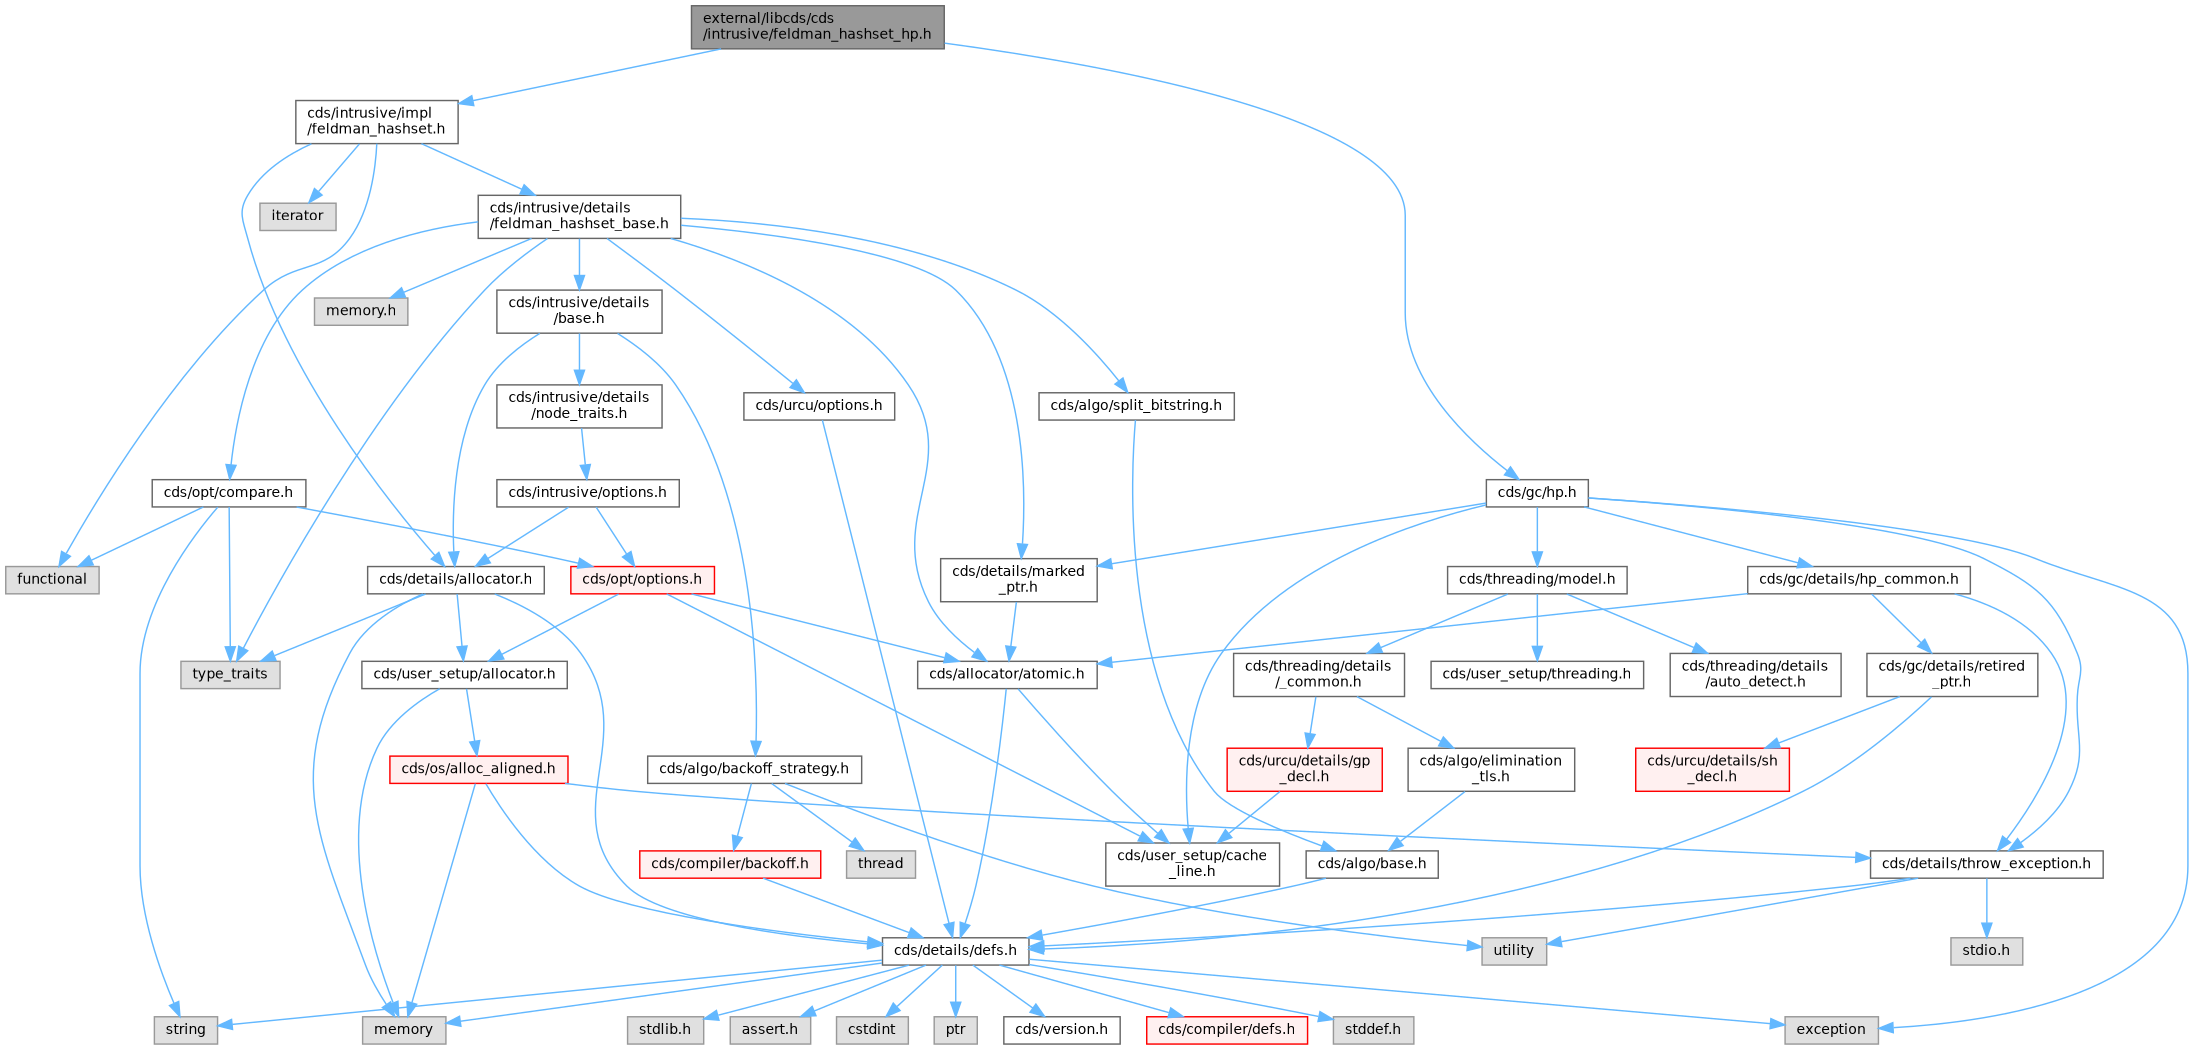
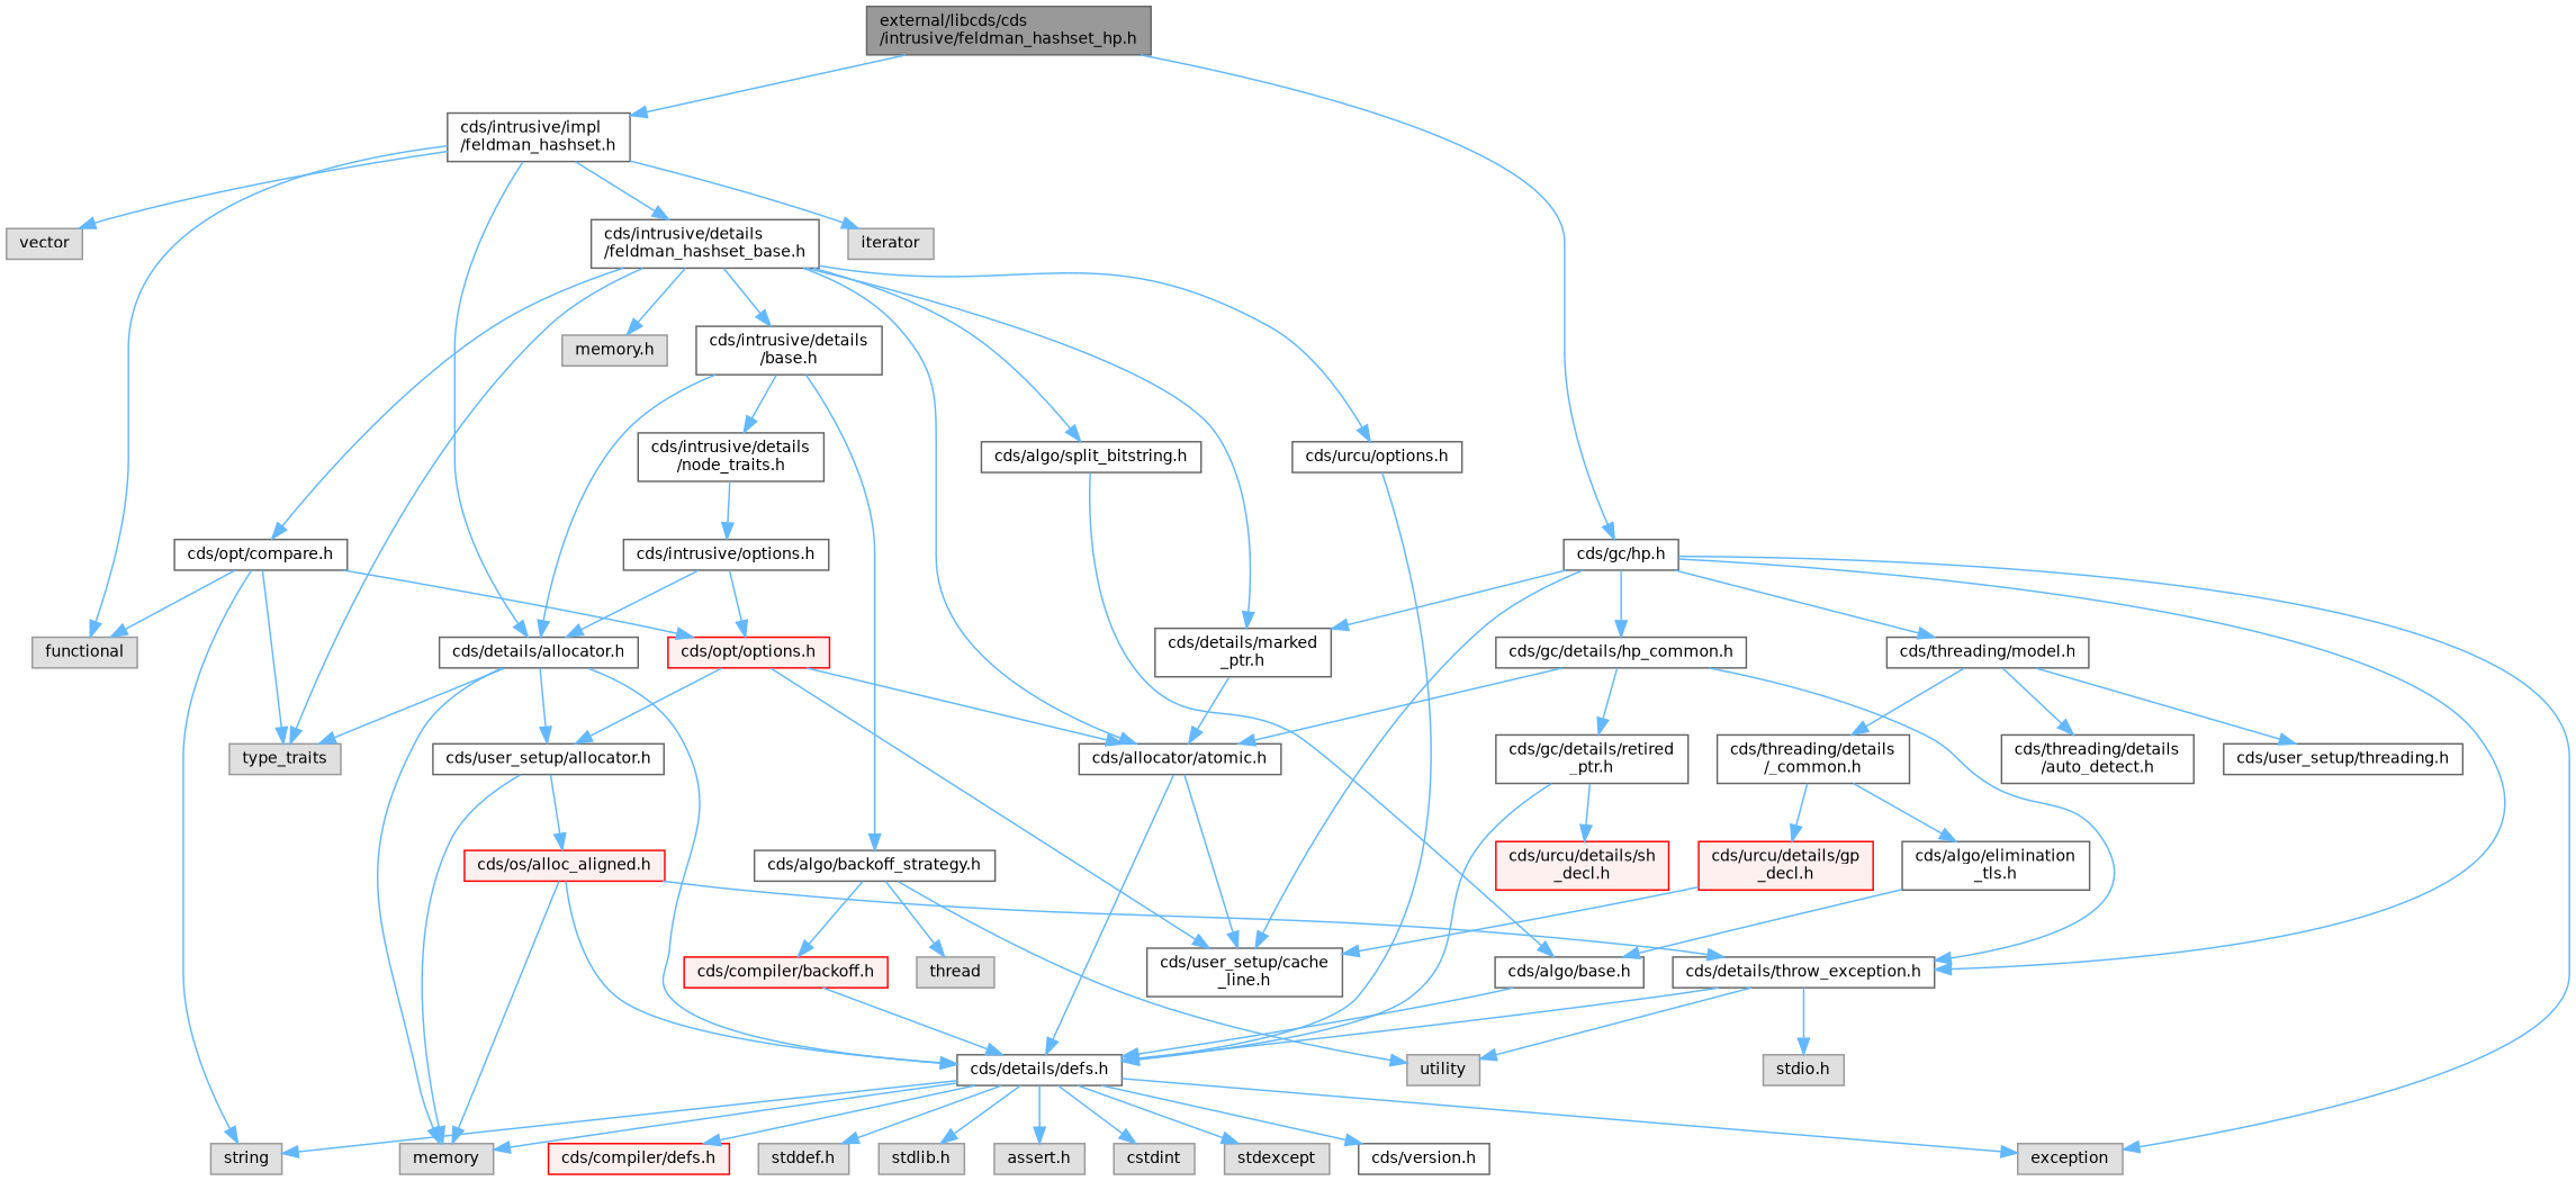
  digraph {
    node [color=grey40 fillcolor=white fontname=Helvetica fontsize=10 shape=box style=filled]
    edge [color=steelblue1 fontname=Helvetica fontsize=10 labelfontname=Helvetica labelfontsize=10 style=solid]
    n1 [color=gray40 fillcolor=grey60 fontcolor=black height=0.2 label="external/libcds/cds\l/intrusive/feldman_hashset_hp.h" width=0.4]
    n2 [height=0.2 label="cds/intrusive/impl\l/feldman_hashset.h" width=0.4]
    n3 [height=0.2 label="cds/gc/hp.h" width=0.4]
    n4 [color=grey60 fillcolor="#E0E0E0" height=0.2 label=functional width=0.4]
    n5 [color=grey60 fillcolor="#E0E0E0" height=0.2 label=iterator width=0.4]
+   n6 [color=grey60 fillcolor="#E0E0E0" height=0.2 label=vector width=0.4]
    n7 [height=0.2 label="cds/intrusive/details\l/feldman_hashset_base.h" width=0.4]
    n8 [height=0.2 label="cds/details/allocator.h" width=0.4]
    n9 [height=0.2 label="cds/details/marked\l_ptr.h" width=0.4]
    n10 [height=0.2 label="cds/user_setup/cache\l_line.h" width=0.4]
    n11 [height=0.2 label="cds/details/throw_exception.h" width=0.4]
    n12 [color=grey60 fillcolor="#E0E0E0" height=0.2 label=exception width=0.4]
    n13 [height=0.2 label="cds/gc/details/hp_common.h" width=0.4]
    n14 [height=0.2 label="cds/threading/model.h" width=0.4]
    n15 [color=grey60 fillcolor="#E0E0E0" height=0.2 label="memory.h" width=0.4]
    n16 [color=grey60 fillcolor="#E0E0E0" height=0.2 label=type_traits width=0.4]
    n17 [height=0.2 label="cds/intrusive/details\l/base.h" width=0.4]
    n18 [height=0.2 label="cds/allocator/atomic.h" width=0.4]
    n19 [height=0.2 label="cds/opt/compare.h" width=0.4]
    n20 [height=0.2 label="cds/algo/split_bitstring.h" width=0.4]
    n21 [height=0.2 label="cds/urcu/options.h" width=0.4]
    n22 [height=0.2 label="cds/user_setup/allocator.h" width=0.4]
    n23 [color=grey60 fillcolor="#E0E0E0" height=0.2 label=memory width=0.4]
    n24 [height=0.2 label="cds/details/defs.h" width=0.4]
    n25 [height=0.2 label="cds/intrusive/details\l/node_traits.h" width=0.4]
    n26 [height=0.2 label="cds/algo/backoff_strategy.h" width=0.4]
    n27 [color=red fillcolor="#FFF0F0" height=0.2 label="cds/opt/options.h" width=0.4]
    n28 [color=grey60 fillcolor="#E0E0E0" height=0.2 label=string width=0.4]
    n29 [height=0.2 label="cds/algo/base.h" width=0.4]
    n30 [height=0.2 label="cds/intrusive/options.h" width=0.4]
    n31 [color=grey60 fillcolor="#E0E0E0" height=0.2 label=utility width=0.4]
    n32 [color=grey60 fillcolor="#E0E0E0" height=0.2 label=thread width=0.4]
    n33 [color=red fillcolor="#FFF0F0" height=0.2 label="cds/compiler/backoff.h" width=0.4]
    n34 [color=red fillcolor="#FFF0F0" height=0.2 label="cds/os/alloc_aligned.h" width=0.4]
    n35 [color=grey60 fillcolor="#E0E0E0" height=0.2 label="stddef.h" width=0.4]
    n36 [color=grey60 fillcolor="#E0E0E0" height=0.2 label="stdlib.h" width=0.4]
    n37 [color=grey60 fillcolor="#E0E0E0" height=0.2 label="assert.h" width=0.4]
    n38 [color=grey60 fillcolor="#E0E0E0" height=0.2 label=cstdint width=0.4]
-   n39 [color=grey60 fillcolor="#E0E0E0" height=0.2 label=ptr width=0.4]
+   n39 [color=grey60 fillcolor="#E0E0E0" height=0.2 label=stdexcept width=0.4]
    n40 [height=0.2 label="cds/version.h" width=0.4]
    n41 [color=red fillcolor="#FFF0F0" height=0.2 label="cds/compiler/defs.h" width=0.4]
    n42 [color=grey60 fillcolor="#E0E0E0" height=0.2 label="stdio.h" width=0.4]
    n43 [height=0.2 label="cds/gc/details/retired\l_ptr.h" width=0.4]
    n44 [height=0.2 label="cds/threading/details\l/_common.h" width=0.4]
    n45 [height=0.2 label="cds/user_setup/threading.h" width=0.4]
    n46 [height=0.2 label="cds/threading/details\l/auto_detect.h" width=0.4]
    n47 [color=red fillcolor="#FFF0F0" height=0.2 label="cds/urcu/details/sh\l_decl.h" width=0.4]
    n48 [color=red fillcolor="#FFF0F0" height=0.2 label="cds/urcu/details/gp\l_decl.h" width=0.4]
    n49 [height=0.2 label="cds/algo/elimination\l_tls.h" width=0.4]
    n1 -> n2
    n1 -> n3
    n2 -> n4
    n2 -> n5
+   n2 -> n6
    n2 -> n7
    n2 -> n8
    n3 -> n9
    n3 -> n10
    n3 -> n11
    n3 -> n12
    n3 -> n13
    n3 -> n14
    n7 -> n9
    n7 -> n15
    n7 -> n16
    n7 -> n17
    n7 -> n18
    n7 -> n19
    n7 -> n20
    n7 -> n21
    n8 -> n16
    n8 -> n22
    n8 -> n23
    n8 -> n24
    n9 -> n18
    n11 -> n24
    n11 -> n31
    n11 -> n42
    n13 -> n11
    n13 -> n18
    n13 -> n43
    n14 -> n44
    n14 -> n45
    n14 -> n46
    n17 -> n8
    n17 -> n25
    n17 -> n26
    n18 -> n10
    n18 -> n24
    n19 -> n4
    n19 -> n16
    n19 -> n27
    n19 -> n28
    n20 -> n29
    n21 -> n24
    n22 -> n23
    n22 -> n34
    n24 -> n12
    n24 -> n23
    n24 -> n28
    n24 -> n35
    n24 -> n36
    n24 -> n37
    n24 -> n38
    n24 -> n39
    n24 -> n40
    n24 -> n41
    n25 -> n30
    n26 -> n31
    n26 -> n32
    n26 -> n33
    n27 -> n10
    n27 -> n18
    n27 -> n22
    n29 -> n24
    n30 -> n8
    n30 -> n27
    n33 -> n24
    n34 -> n11
    n34 -> n23
    n34 -> n24
    n43 -> n24
    n43 -> n47
    n44 -> n48
    n44 -> n49
    n48 -> n10
    n49 -> n29
  }
